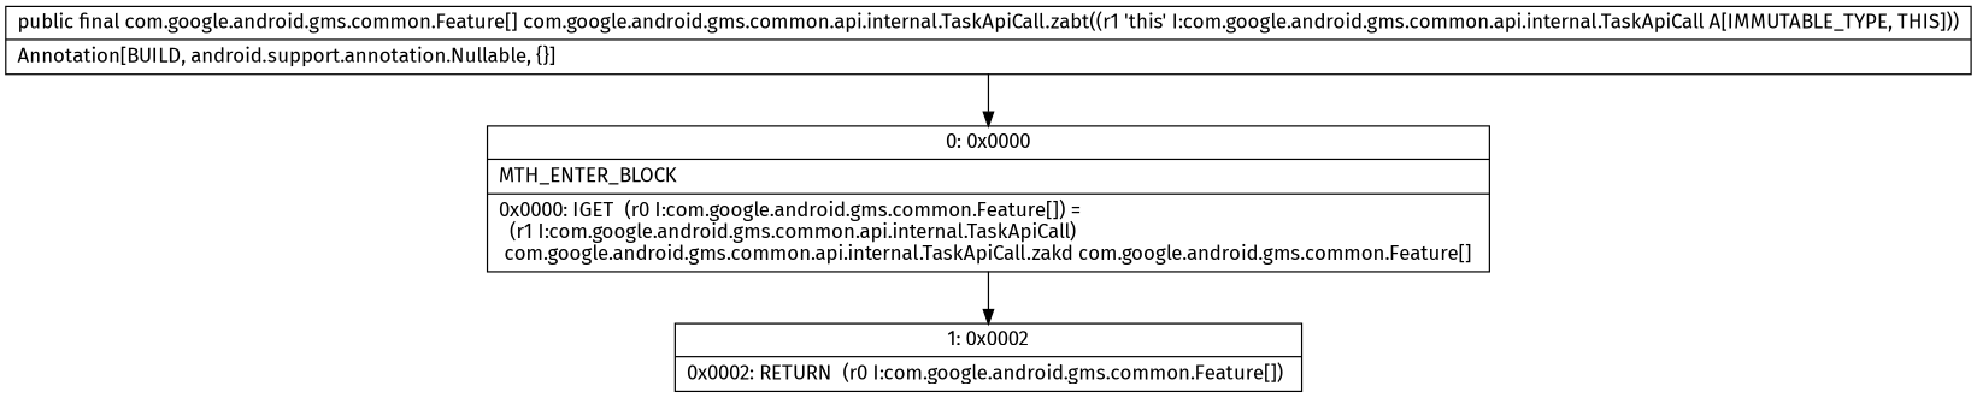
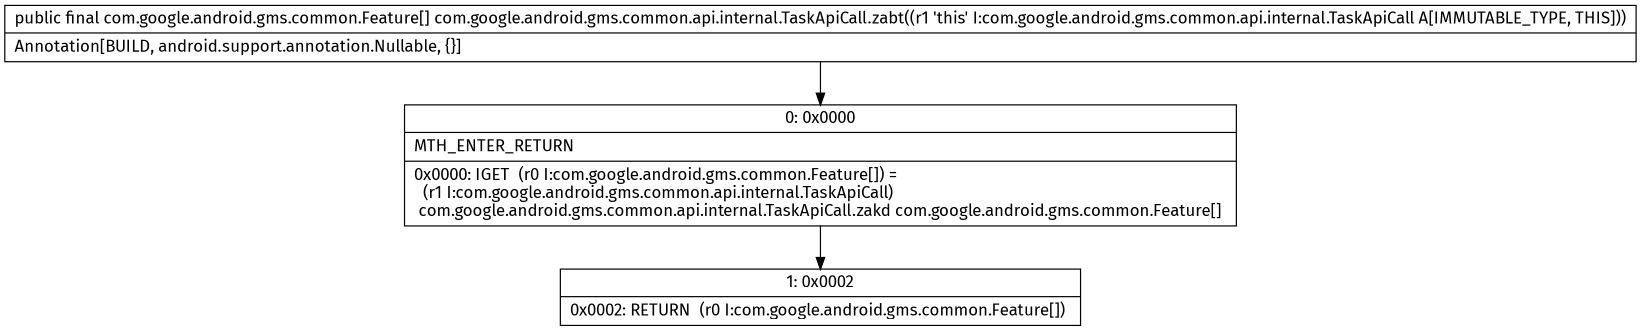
  digraph {
    fontname="Fira Sans"
    node [shape=record fontname="Fira Sans"]
    edge [fontname="Fira Sans"]
-   n1 [label="{0\:\ 0x0000|MTH_ENTER_BLOCK\l|0x0000: IGET  (r0 I:com.google.android.gms.common.Feature[]) = \l  (r1 I:com.google.android.gms.common.api.internal.TaskApiCall)\l com.google.android.gms.common.api.internal.TaskApiCall.zakd com.google.android.gms.common.Feature[] \l}"]
+   n1 [label="{0\:\ 0x0000|MTH_ENTER_RETURN\l|0x0000: IGET  (r0 I:com.google.android.gms.common.Feature[]) = \l  (r1 I:com.google.android.gms.common.api.internal.TaskApiCall)\l com.google.android.gms.common.api.internal.TaskApiCall.zakd com.google.android.gms.common.Feature[] \l}"]
    n2 [label="{1\:\ 0x0002|0x0002: RETURN  (r0 I:com.google.android.gms.common.Feature[]) \l}"]
    n3 [label="{public final com.google.android.gms.common.Feature[] com.google.android.gms.common.api.internal.TaskApiCall.zabt((r1 'this' I:com.google.android.gms.common.api.internal.TaskApiCall A[IMMUTABLE_TYPE, THIS]))  | Annotation[BUILD, android.support.annotation.Nullable, \{\}]\l}"]
    n1 -> n2
    n3 -> n1
  }
